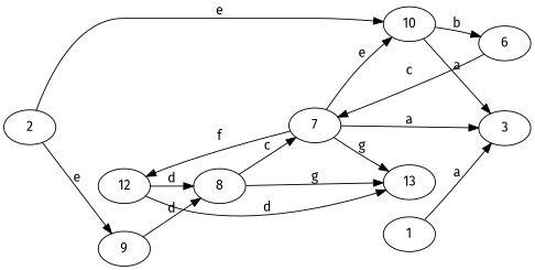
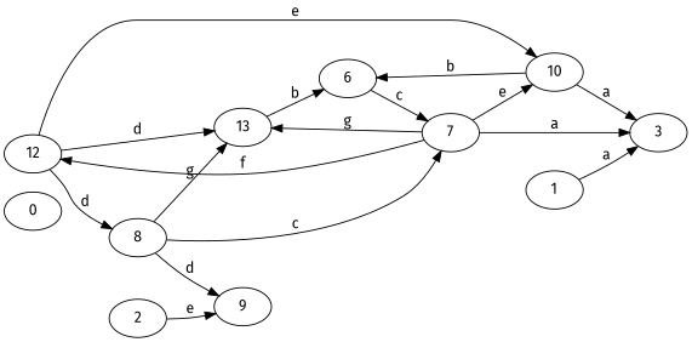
  strict digraph {
    fontname="Fira Sans"
    rankdir=LR
    node [fontname="Fira Sans"]
    edge [fontname="Fira Sans"]
+   0
    12
    13
    8
    6
    7
    3
    10
    1
    9
    2
    12 -> 13 [label=d]
    12 -> 8 [label=d]
+   13 -> 6 [label=b]
    8 -> 13 [label=g]
    8 -> 7 [label=c]
    6 -> 7 [label=c]
    7 -> 12 [label=f]
    7 -> 13 [label=g]
    7 -> 3 [label=a]
    7 -> 10 [label=e]
    10 -> 6 [label=b]
    10 -> 3 [label=a]
    1 -> 3 [label=a]
-   9 -> 8 [label=d]
-   2 -> 10 [label=e]
+   8 -> 9 [label=d]
+   12 -> 10 [label=e]
    2 -> 9 [label=e]
  }
